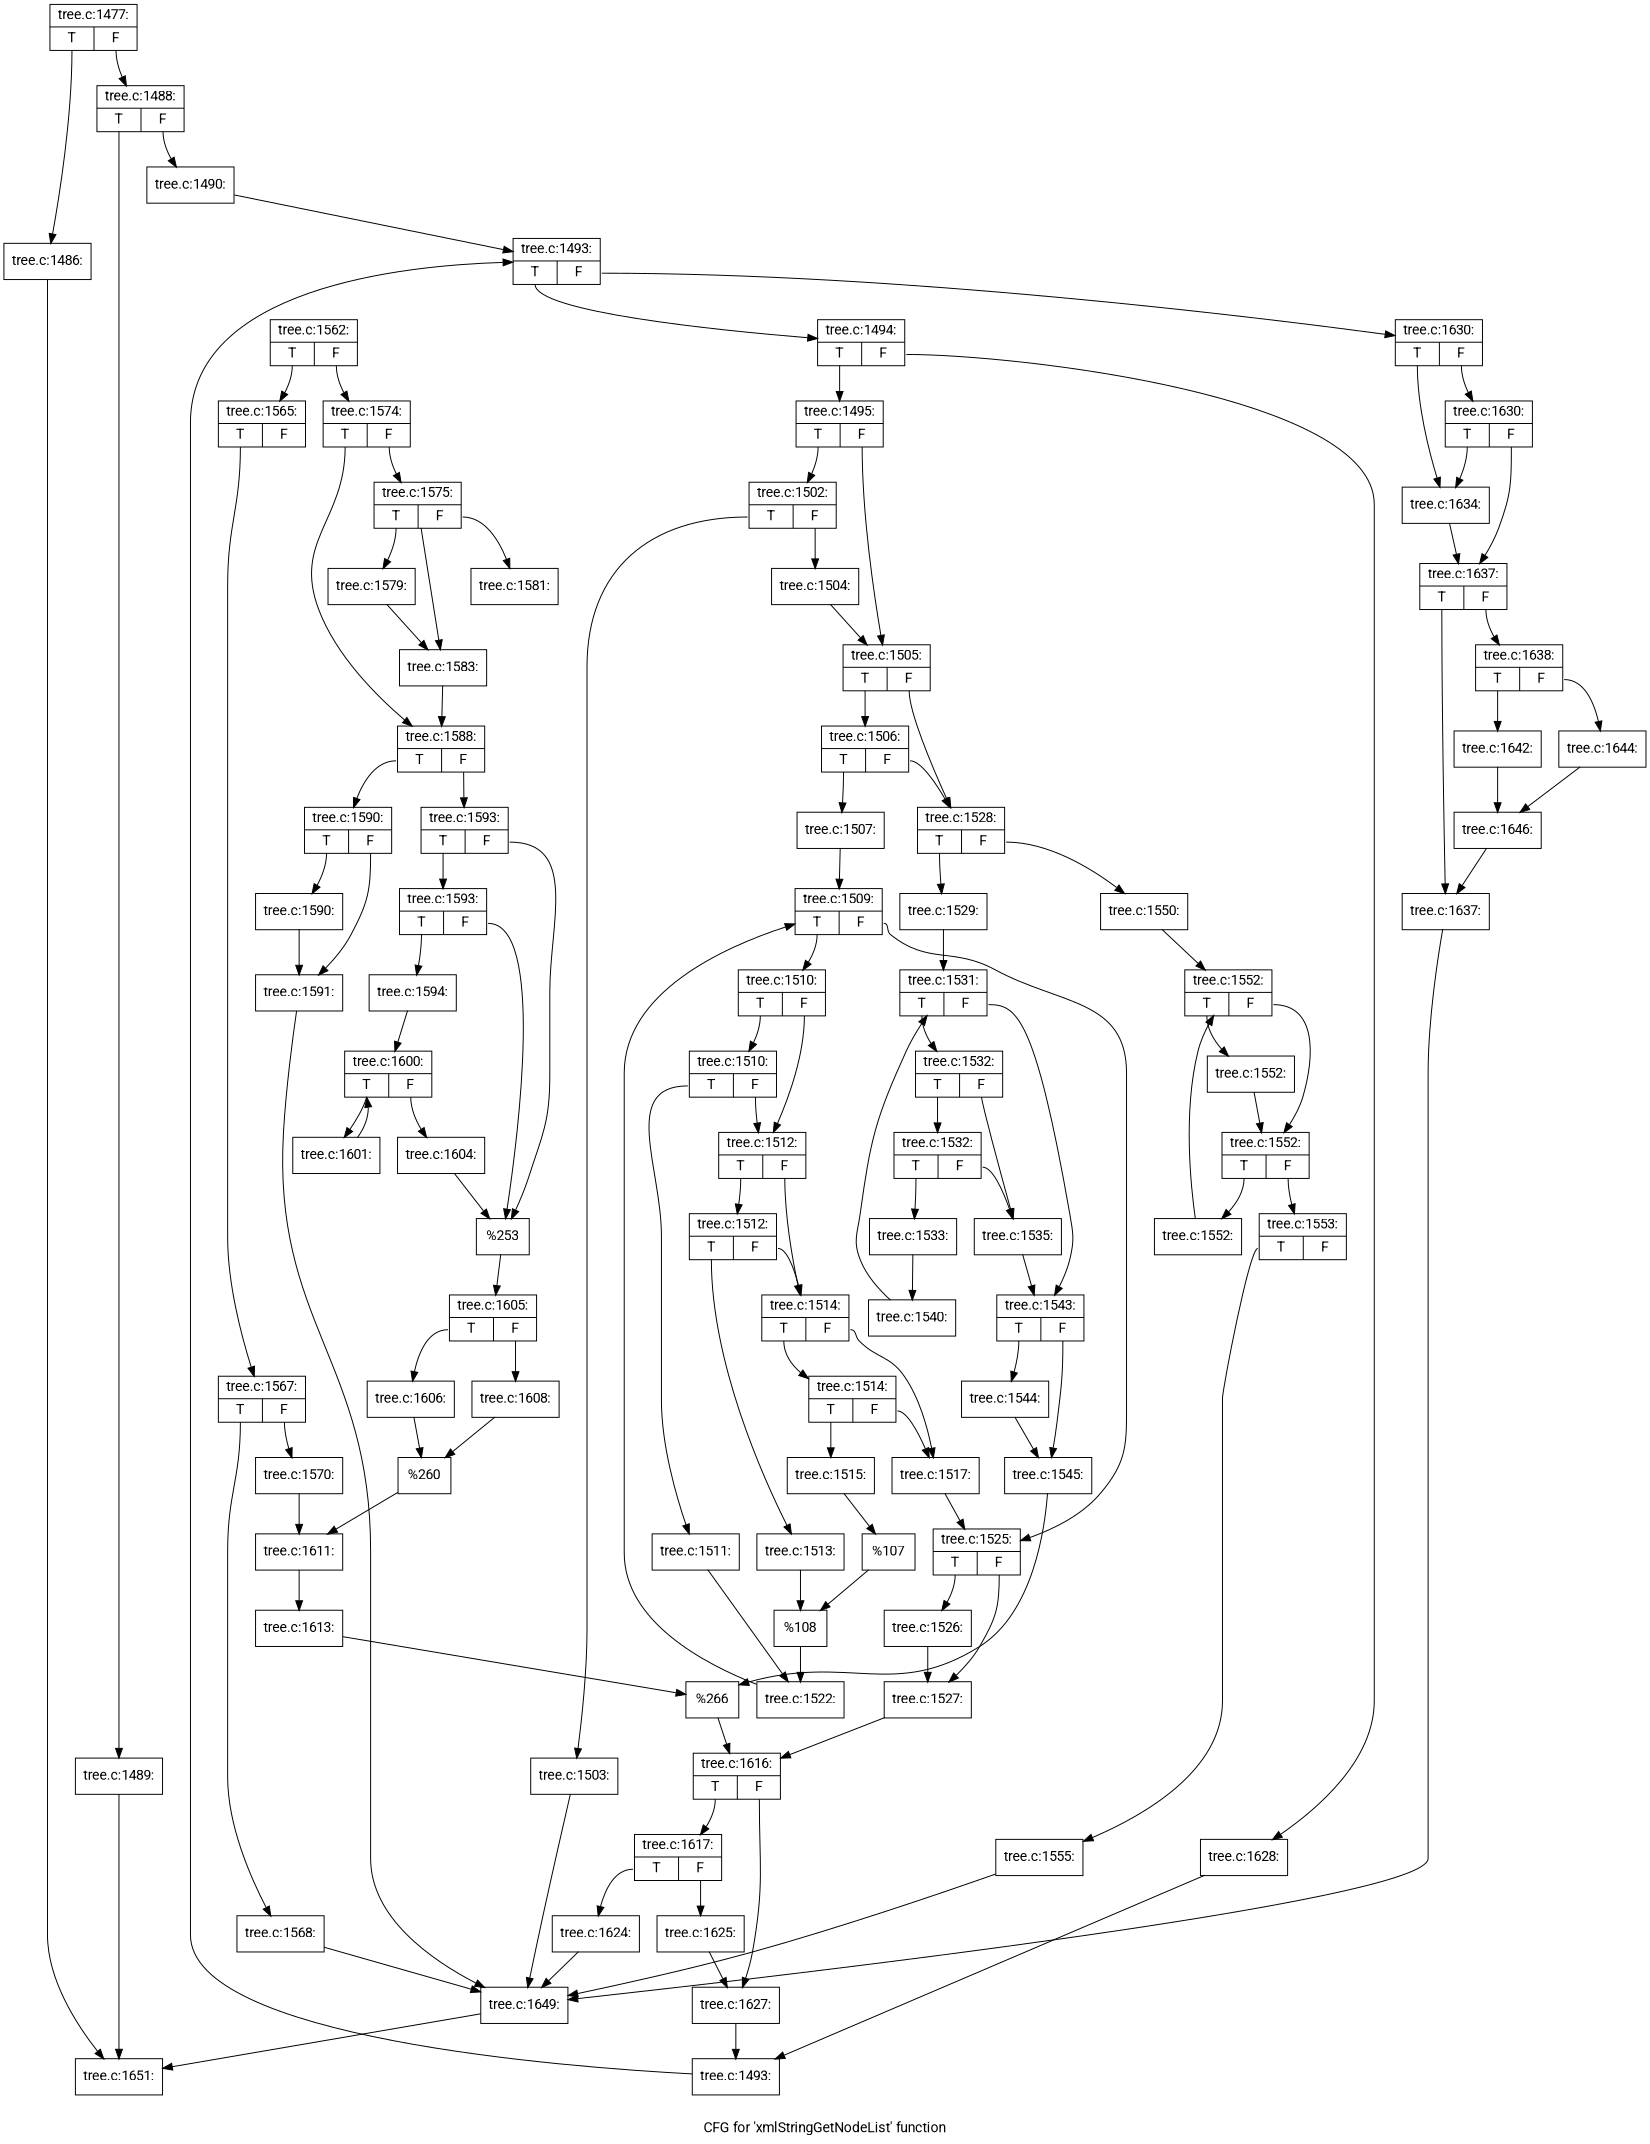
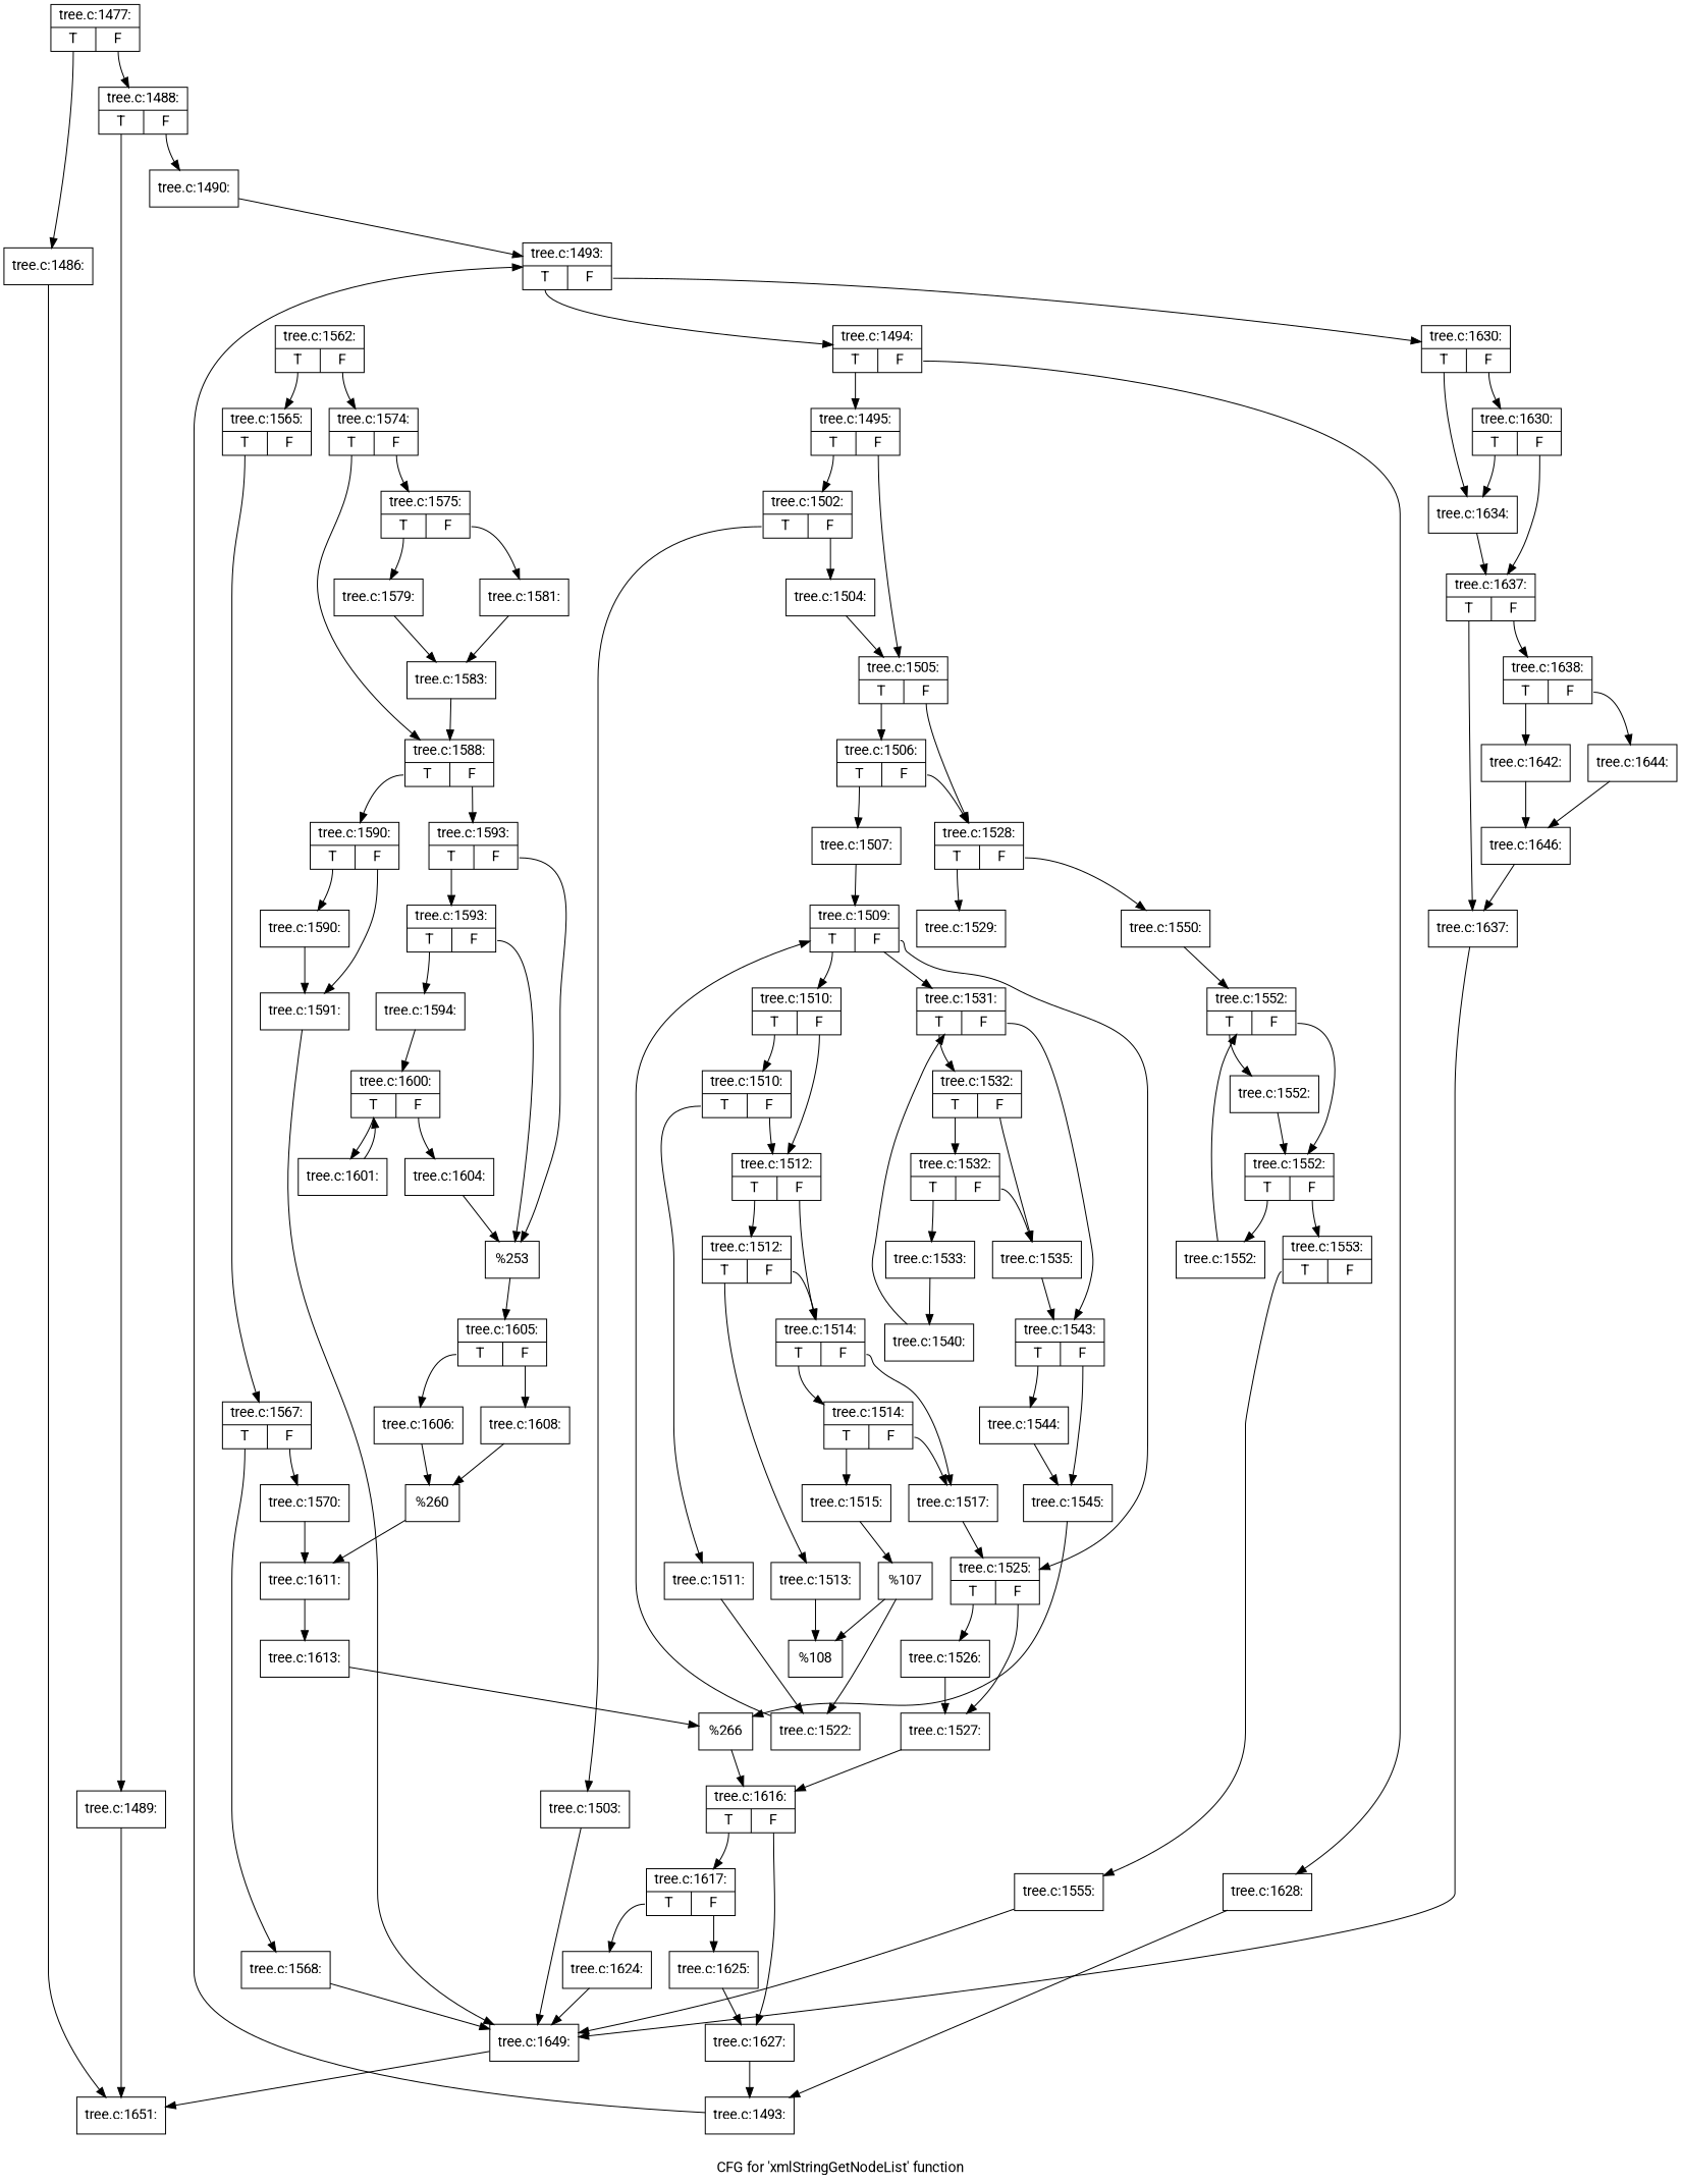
  digraph {
    fontname=Roboto
    label="CFG for 'xmlStringGetNodeList' function"
    node [fontname=Roboto shape=record]
    edge [fontname=Roboto]
    n1 [label="{tree.c:1477:|{<s0>T|<s1>F}}"]
    n2 [label="{tree.c:1486:}"]
    n3 [label="{tree.c:1488:|{<s0>T|<s1>F}}"]
    n4 [label="{tree.c:1651:}"]
    n5 [label="{tree.c:1489:}"]
    n6 [label="{tree.c:1490:}"]
    n7 [label="{tree.c:1493:|{<s0>T|<s1>F}}"]
    n8 [label="{tree.c:1494:|{<s0>T|<s1>F}}"]
    n9 [label="{tree.c:1630:|{<s0>T|<s1>F}}"]
    n10 [label="{tree.c:1495:|{<s0>T|<s1>F}}"]
    n11 [label="{tree.c:1628:}"]
    n12 [label="{tree.c:1634:}"]
    n13 [label="{tree.c:1630:|{<s0>T|<s1>F}}"]
    n14 [label="{tree.c:1502:|{<s0>T|<s1>F}}"]
    n15 [label="{tree.c:1505:|{<s0>T|<s1>F}}"]
    n16 [label="{tree.c:1493:}"]
    n17 [label="{tree.c:1637:|{<s0>T|<s1>F}}"]
    n18 [label="{tree.c:1503:}"]
    n19 [label="{tree.c:1504:}"]
    n20 [label="{tree.c:1506:|{<s0>T|<s1>F}}"]
    n21 [label="{tree.c:1528:|{<s0>T|<s1>F}}"]
    n22 [label="{tree.c:1649:}"]
    n23 [label="{tree.c:1507:}"]
    n24 [label="{tree.c:1529:}"]
    n25 [label="{tree.c:1550:}"]
    n26 [label="{tree.c:1509:|{<s0>T|<s1>F}}"]
    n27 [label="{tree.c:1531:|{<s0>T|<s1>F}}"]
    n28 [label="{tree.c:1552:|{<s0>T|<s1>F}}"]
    n29 [label="{tree.c:1510:|{<s0>T|<s1>F}}"]
    n30 [label="{tree.c:1525:|{<s0>T|<s1>F}}"]
    n31 [label="{tree.c:1510:|{<s0>T|<s1>F}}"]
    n32 [label="{tree.c:1512:|{<s0>T|<s1>F}}"]
    n33 [label="{tree.c:1526:}"]
    n34 [label="{tree.c:1527:}"]
    n35 [label="{tree.c:1511:}"]
    n36 [label="{tree.c:1512:|{<s0>T|<s1>F}}"]
    n37 [label="{tree.c:1514:|{<s0>T|<s1>F}}"]
    n38 [label="{tree.c:1616:|{<s0>T|<s1>F}}"]
    n39 [label="{tree.c:1522:}"]
    n40 [label="{tree.c:1513:}"]
    n41 [label="{tree.c:1514:|{<s0>T|<s1>F}}"]
    n42 [label="{tree.c:1517:}"]
    n43 [label="{%108}"]
    n44 [label="{tree.c:1515:}"]
    n45 [label="{%107}"]
    n46 [label="{tree.c:1617:|{<s0>T|<s1>F}}"]
    n47 [label="{tree.c:1627:}"]
    n48 [label="{tree.c:1624:}"]
    n49 [label="{tree.c:1625:}"]
    n50 [label="{tree.c:1532:|{<s0>T|<s1>F}}"]
    n51 [label="{tree.c:1543:|{<s0>T|<s1>F}}"]
    n52 [label="{tree.c:1552:}"]
    n53 [label="{tree.c:1552:|{<s0>T|<s1>F}}"]
    n54 [label="{tree.c:1532:|{<s0>T|<s1>F}}"]
    n55 [label="{tree.c:1535:}"]
    n56 [label="{tree.c:1544:}"]
    n57 [label="{tree.c:1545:}"]
    n58 [label="{tree.c:1533:}"]
    n59 [label="{%266}"]
    n60 [label="{tree.c:1540:}"]
    n61 [label="{tree.c:1552:}"]
    n62 [label="{tree.c:1553:|{<s0>T|<s1>F}}"]
    n63 [label="{tree.c:1555:}"]
    n64 [label="{tree.c:1562:|{<s0>T|<s1>F}}"]
    n65 [label="{tree.c:1565:|{<s0>T|<s1>F}}"]
    n66 [label="{tree.c:1574:|{<s0>T|<s1>F}}"]
    n67 [label="{tree.c:1613:}"]
    n68 [label="{tree.c:1567:|{<s0>T|<s1>F}}"]
    n69 [label="{tree.c:1588:|{<s0>T|<s1>F}}"]
    n70 [label="{tree.c:1575:|{<s0>T|<s1>F}}"]
    n71 [label="{tree.c:1568:}"]
    n72 [label="{tree.c:1570:}"]
    n73 [label="{tree.c:1590:|{<s0>T|<s1>F}}"]
    n74 [label="{tree.c:1593:|{<s0>T|<s1>F}}"]
    n75 [label="{tree.c:1579:}"]
    n76 [label="{tree.c:1581:}"]
    n77 [label="{tree.c:1611:}"]
    n78 [label="{tree.c:1590:}"]
    n79 [label="{tree.c:1591:}"]
    n80 [label="{tree.c:1593:|{<s0>T|<s1>F}}"]
    n81 [label="{%253}"]
    n82 [label="{tree.c:1583:}"]
    n83 [label="{tree.c:1594:}"]
    n84 [label="{tree.c:1605:|{<s0>T|<s1>F}}"]
    n85 [label="{tree.c:1600:|{<s0>T|<s1>F}}"]
    n86 [label="{tree.c:1606:}"]
    n87 [label="{tree.c:1608:}"]
    n88 [label="{tree.c:1601:}"]
    n89 [label="{tree.c:1604:}"]
    n90 [label="{%260}"]
    n91 [label="{tree.c:1637:}"]
    n92 [label="{tree.c:1638:|{<s0>T|<s1>F}}"]
    n93 [label="{tree.c:1642:}"]
    n94 [label="{tree.c:1644:}"]
    n95 [label="{tree.c:1646:}"]
    n1 -> n2 [tailport=s0]
    n1 -> n3 [tailport=s1]
    n2 -> n4
    n3 -> n5 [tailport=s0]
    n3 -> n6 [tailport=s1]
    n5 -> n4
    n6 -> n7
    n7 -> n8 [tailport=s0]
    n7 -> n9 [tailport=s1]
    n8 -> n10 [tailport=s0]
    n8 -> n11 [tailport=s1]
    n9 -> n12 [tailport=s0]
    n9 -> n13 [tailport=s1]
    n10 -> n14 [tailport=s0]
    n10 -> n15 [tailport=s1]
    n11 -> n16
    n12 -> n17
    n13 -> n12 [tailport=s0]
    n13 -> n17 [tailport=s1]
    n14 -> n18 [tailport=s0]
    n14 -> n19 [tailport=s1]
    n15 -> n20 [tailport=s0]
    n15 -> n21 [tailport=s1]
    n16 -> n7
    n17 -> n91 [tailport=s0]
    n17 -> n92 [tailport=s1]
    n18 -> n22
    n19 -> n15
    n20 -> n21 [tailport=s1]
    n20 -> n23 [tailport=s0]
    n21 -> n24 [tailport=s0]
    n21 -> n25 [tailport=s1]
    n22 -> n4
    n23 -> n26
-   n24 -> n27
+   n26 -> n27
    n25 -> n28
    n26 -> n29 [tailport=s0]
    n26 -> n30 [tailport=s1]
    n27 -> n50 [tailport=s0]
    n27 -> n51 [tailport=s1]
    n28 -> n52 [tailport=s0]
    n28 -> n53 [tailport=s1]
    n29 -> n31 [tailport=s0]
    n29 -> n32 [tailport=s1]
    n30 -> n33 [tailport=s0]
    n30 -> n34 [tailport=s1]
    n31 -> n32 [tailport=s1]
    n31 -> n35 [tailport=s0]
    n32 -> n36 [tailport=s0]
    n32 -> n37 [tailport=s1]
    n33 -> n34
    n34 -> n38
    n35 -> n39
    n36 -> n37 [tailport=s1]
    n36 -> n40 [tailport=s0]
    n37 -> n41 [tailport=s0]
    n37 -> n42 [tailport=s1]
    n38 -> n46 [tailport=s0]
    n38 -> n47 [tailport=s1]
    n39 -> n26
    n40 -> n43
    n41 -> n42 [tailport=s1]
    n41 -> n44 [tailport=s0]
    n42 -> n30
-   n43 -> n39
+   n45 -> n39
    n44 -> n45
    n45 -> n43
    n46 -> n48 [tailport=s0]
    n46 -> n49 [tailport=s1]
    n47 -> n16
    n48 -> n22
    n49 -> n47
    n50 -> n54 [tailport=s0]
    n50 -> n55 [tailport=s1]
    n51 -> n56 [tailport=s0]
    n51 -> n57 [tailport=s1]
    n52 -> n53
    n53 -> n61 [tailport=s0]
    n53 -> n62 [tailport=s1]
    n54 -> n55 [tailport=s1]
    n54 -> n58 [tailport=s0]
    n55 -> n51
    n56 -> n57
    n57 -> n59
    n58 -> n60
    n59 -> n38
    n60 -> n27
    n61 -> n28
    n62 -> n63 [tailport=s0]
    n63 -> n22
    n64 -> n65 [tailport=s0]
    n64 -> n66 [tailport=s1]
    n65 -> n68 [tailport=s0]
    n66 -> n69 [tailport=s0]
    n66 -> n70 [tailport=s1]
    n67 -> n59
    n68 -> n71 [tailport=s0]
    n68 -> n72 [tailport=s1]
    n69 -> n73 [tailport=s0]
    n69 -> n74 [tailport=s1]
    n70 -> n75 [tailport=s0]
    n70 -> n76 [tailport=s1]
    n71 -> n22
    n72 -> n77
    n73 -> n78 [tailport=s0]
    n73 -> n79 [tailport=s1]
    n74 -> n80 [tailport=s0]
    n74 -> n81 [tailport=s1]
    n75 -> n82
-   n70 -> n82
+   n76 -> n82
    n77 -> n67
    n78 -> n79
    n79 -> n22
    n80 -> n81 [tailport=s1]
    n80 -> n83 [tailport=s0]
    n81 -> n84
    n82 -> n69
    n83 -> n85
    n84 -> n86 [tailport=s0]
    n84 -> n87 [tailport=s1]
    n85 -> n88 [tailport=s0]
    n85 -> n89 [tailport=s1]
    n86 -> n90
    n87 -> n90
    n88 -> n85
    n89 -> n81
    n90 -> n77
    n91 -> n22
    n92 -> n93 [tailport=s0]
    n92 -> n94 [tailport=s1]
    n93 -> n95
    n94 -> n95
    n95 -> n91
  }
